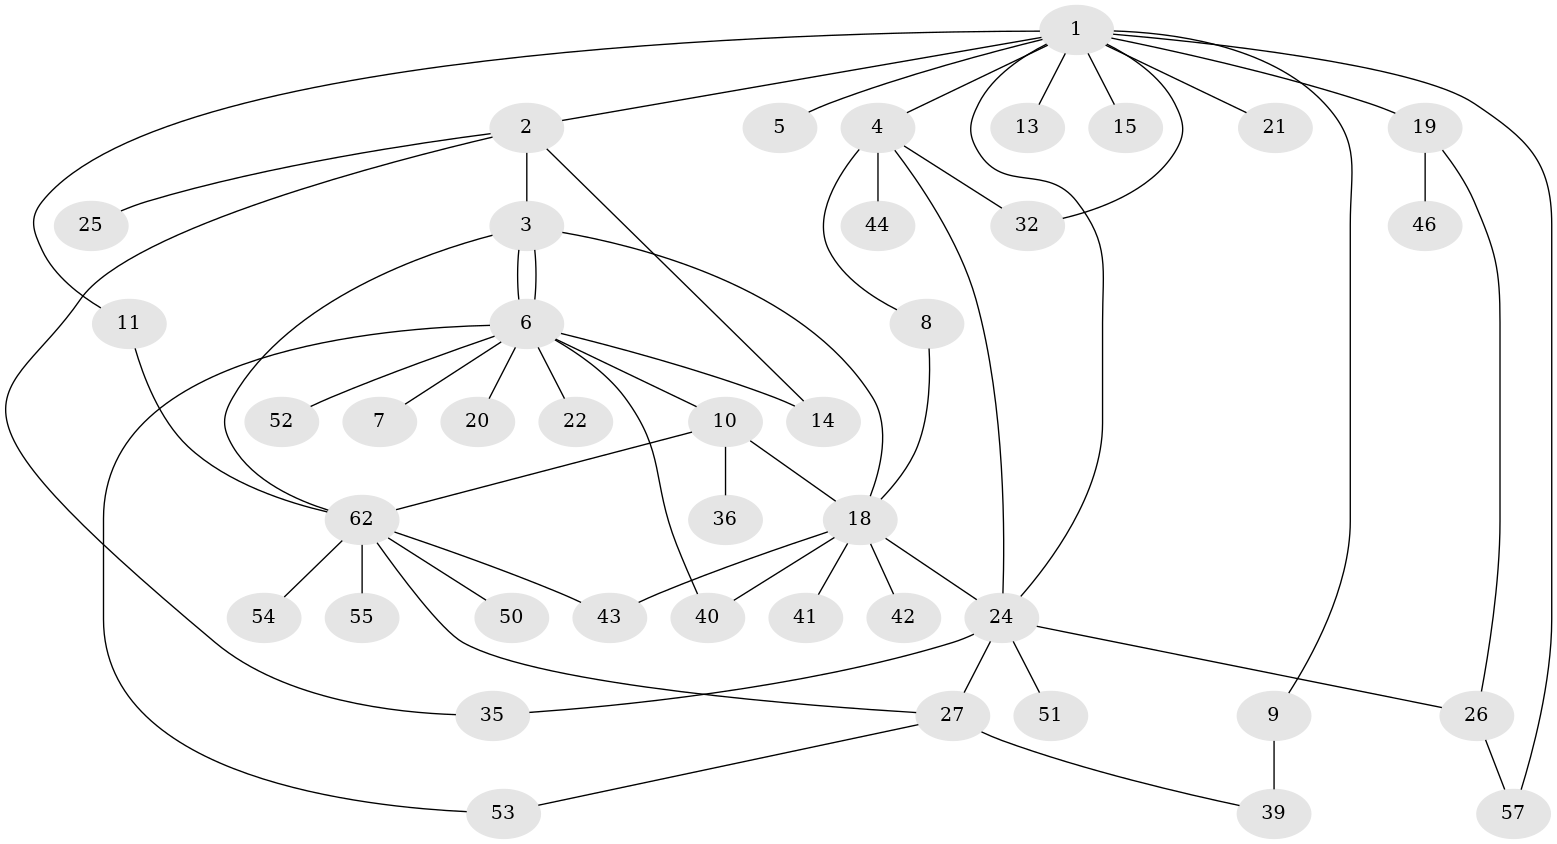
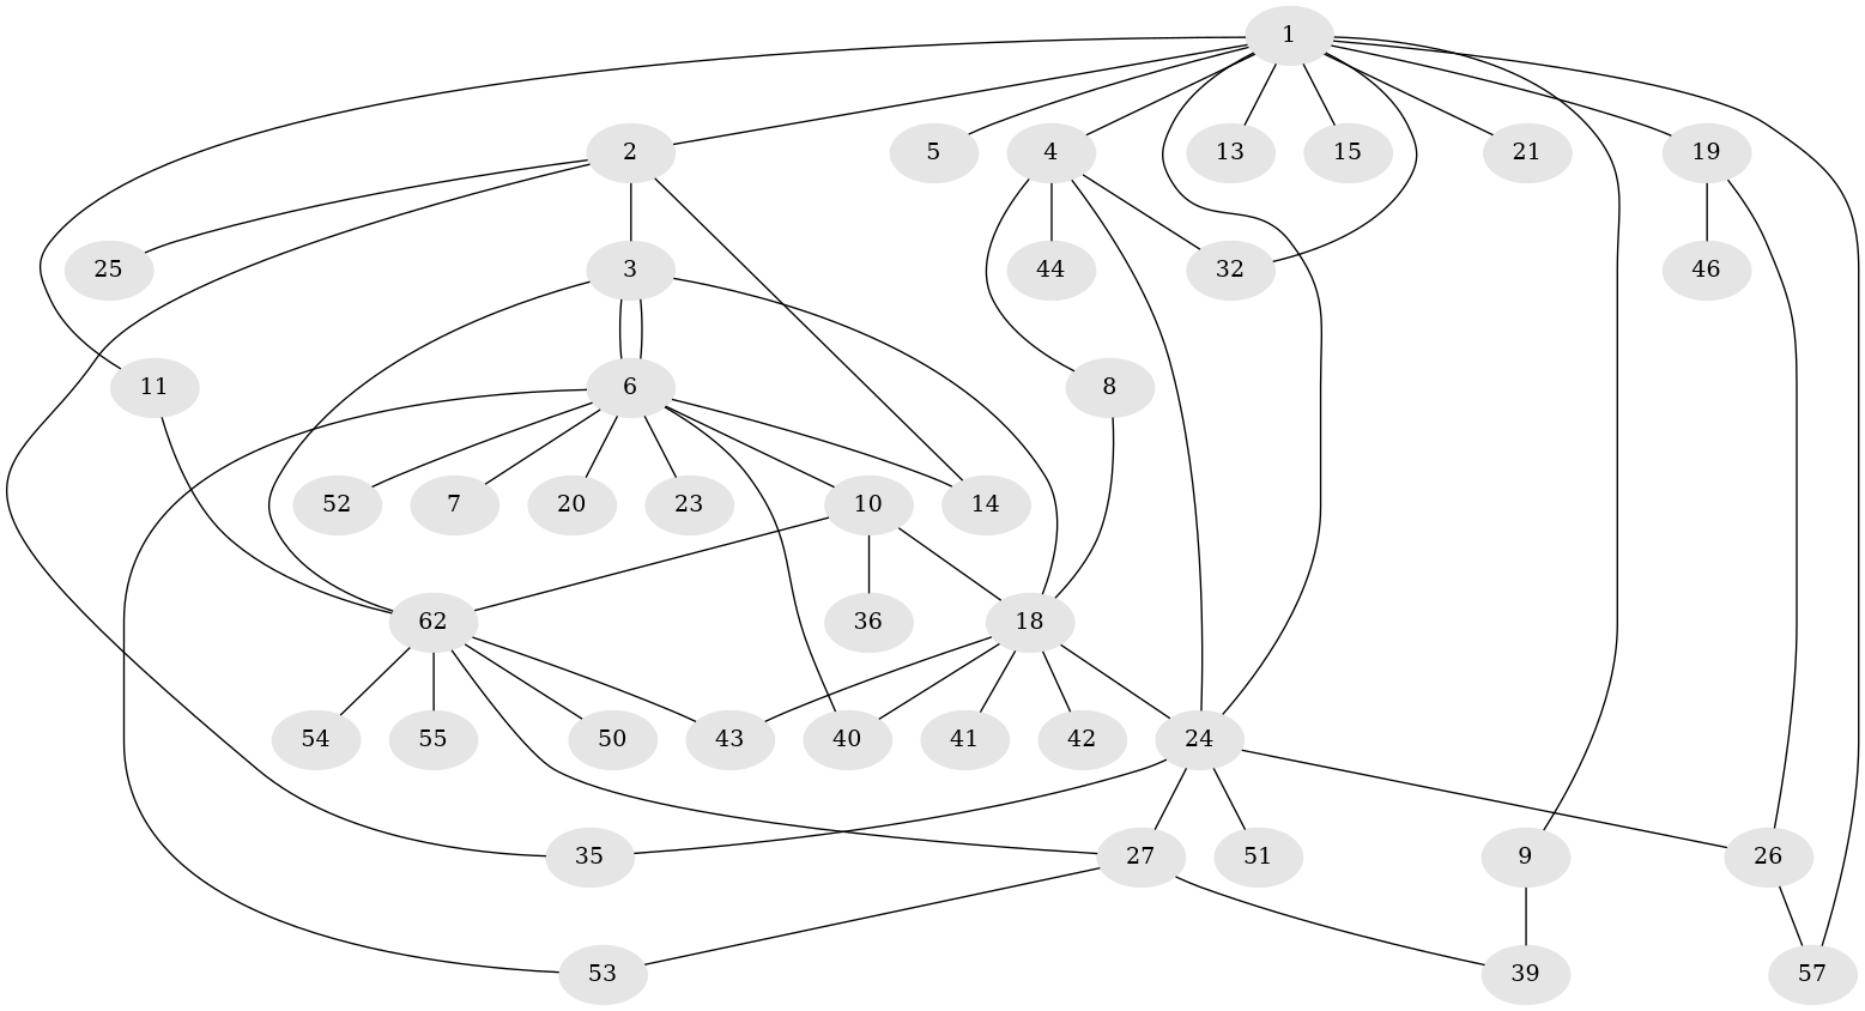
  graph {
    node [color=gray90 style=filled]
    1 [super="+45"]
    2 [super="+38"]
    4 [super="+37"]
    5 [super="+16"]
    9 [super="+49"]
    11
    13
    15
    19 [super="+23"]
    21
    24 [super="+33"]
    32
    57
    3 [super="+34"]
    14
    25
    35
    8
    44
    7 [super="+47"]
    39 [super="+48"]
    n22 [label=62 super="+29"]
    26
    46
    27 [super="+30"]
    51
    6 [super="+31"]
    18 [super="+28"]
    10 [super="+17"]
    20
-   22
+   22 [label=23]
    40
    52
    53 [super="+56"]
    43
    50
    54
    55
    41
    42
    36
    1 -- 2
    1 -- 4
    1 -- 5
    1 -- 9
    1 -- 11
    1 -- 13
    1 -- 15
    1 -- 19
    1 -- 21
    1 -- 24
    1 -- 32
    1 -- 57
    2 -- 3
    2 -- 14
    2 -- 25
    2 -- 35
    4 -- 24
    4 -- 32
    4 -- 8
    4 -- 44
    9 -- 39 [weight=2]
    11 -- n22
    19 -- 26
    19 -- 46
    24 -- 35
    24 -- 26
    24 -- 27 [weight=2]
    24 -- 51
    3 -- n22
    3 -- 6
    3 -- 6
    3 -- 18
    8 -- 18
    n22 -- 27
    n22 -- 43
    n22 -- 50
    n22 -- 54 [weight=2]
    n22 -- 55
    26 -- 57
    27 -- 39
    27 -- 53
    6 -- 14
    6 -- 7
    6 -- 10
    6 -- 20
    6 -- 22
    6 -- 40
    6 -- 52
    6 -- 53
    18 -- 24
    18 -- 40
    18 -- 43
    18 -- 41
    18 -- 42
    10 -- n22
    10 -- 18
    10 -- 36
  }
